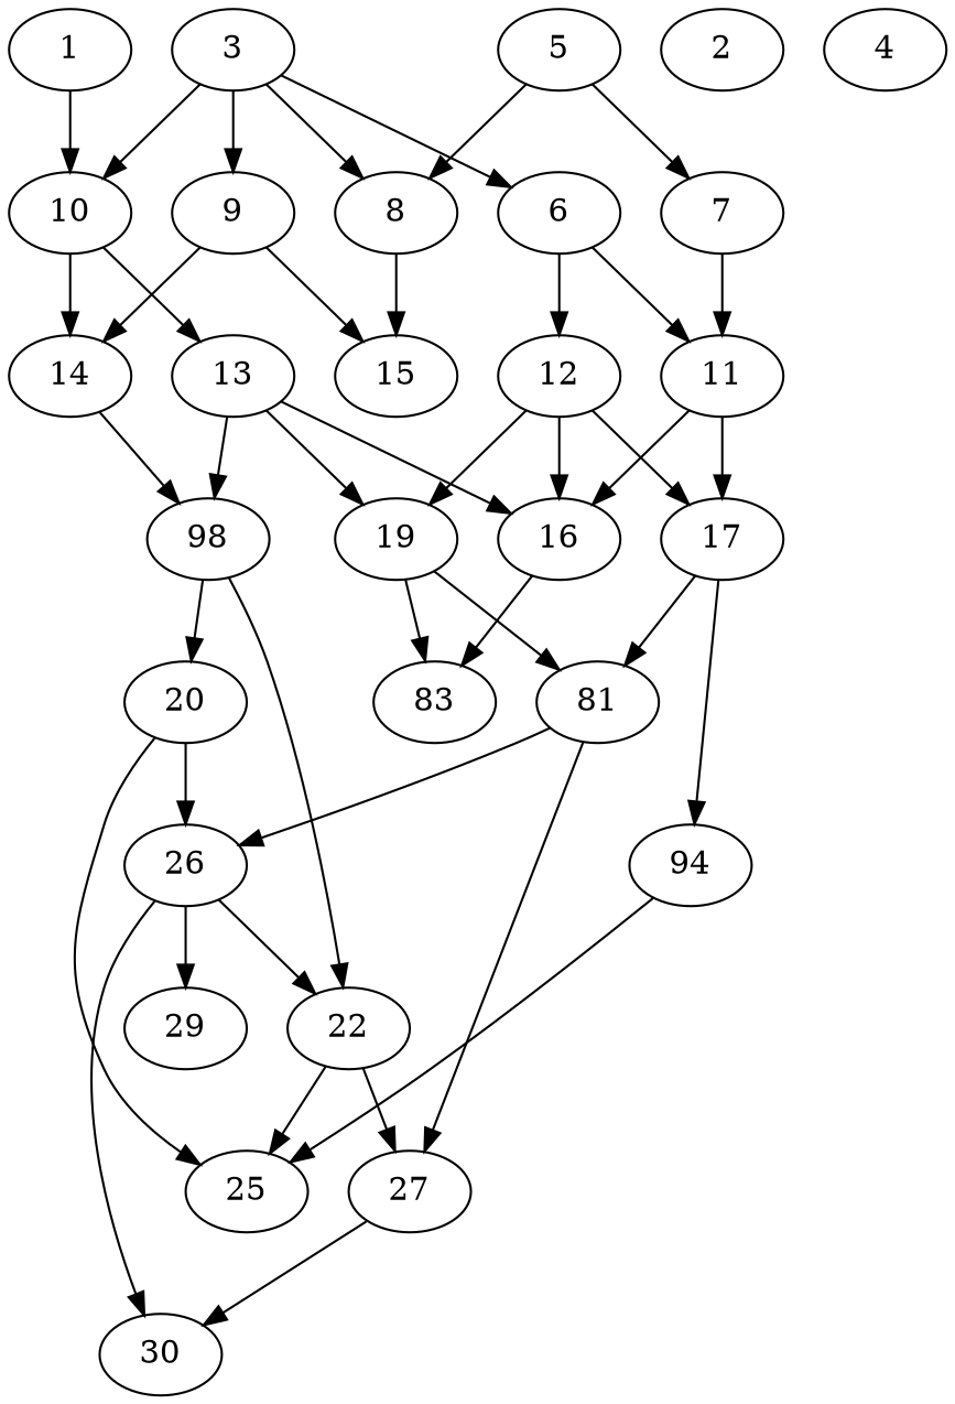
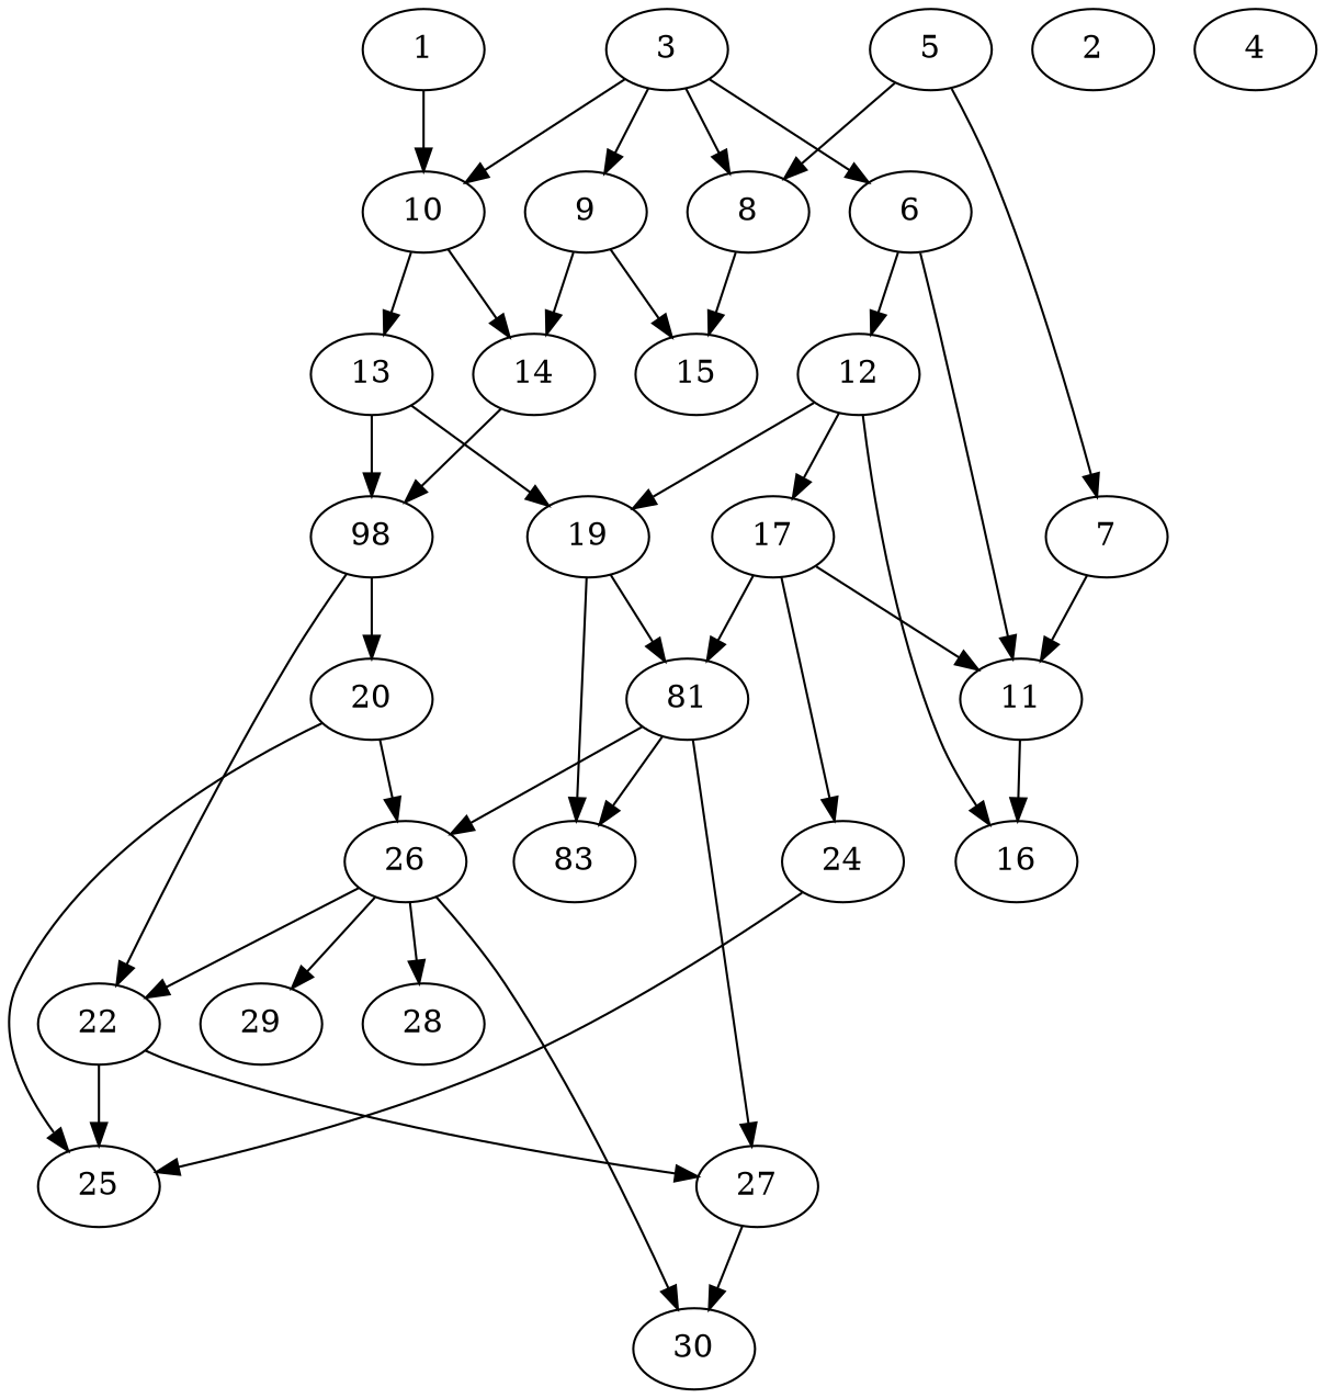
  digraph {
    node [alpha=0.10]
    1 [alpha=0.20 expect_size=12425216]
    10 [alpha=0.11 expect_size=47893504]
    14 [expect_size=50403328]
    13 [alpha=0.09 expect_size=16710656]
    n5 [alpha=0.05 expect_size=44802048 label=98]
    16 [alpha=0.12 expect_size=22404096]
    19 [alpha=0.14 expect_size=41944064]
    2 [alpha=0.17 expect_size=35090432]
    3 [alpha=0.14 expect_size=5863424]
    6 [alpha=0.01 expect_size=47056896]
    8 [alpha=0.19 expect_size=38576128]
    9 [expect_size=25400320]
    11 [alpha=0.02 expect_size=23558144]
    12 [alpha=0.16 expect_size=23222272]
    15 [alpha=0.08 expect_size=39925760]
    17 [alpha=0.09 expect_size=24355840]
    4 [alpha=0.16 expect_size=8172544]
    5 [alpha=0.13 expect_size=22615040]
    7 [alpha=0.09 expect_size=5384192]
    n20 [alpha=0.07 expect_size=39901184 label=83]
    n21 [alpha=0.16 expect_size=44254208 label=81]
-   24 [alpha=0.04 expect_size=14201856 label=94]
+   24 [alpha=0.04 expect_size=14201856]
    20 [alpha=0.13 expect_size=17765376]
    22 [alpha=0.11 expect_size=48885760]
    26 [expect_size=9730048]
    27 [alpha=0.12 expect_size=38891520]
    25 [alpha=0.08 expect_size=37981184]
+   28 [alpha=0.08 expect_size=12050432]
    29 [alpha=0.12 expect_size=24150016]
    30 [alpha=0.15 expect_size=9509888]
    1 -> 10
    10 -> 14
    10 -> 13
    14 -> n5
    13 -> n5
-   13 -> 16
    13 -> 19
    n5 -> 20
    n5 -> 22
-   16 -> n20
+   n21 -> n20
    19 -> n20
    19 -> n21
    3 -> 10
    3 -> 6
    3 -> 8
    3 -> 9
    6 -> 11
    6 -> 12
    8 -> 15
    9 -> 14
    9 -> 15
    11 -> 16
-   11 -> 17
+   17 -> 11
    12 -> 16
    12 -> 19
    12 -> 17
    17 -> n21
    17 -> 24
    5 -> 8
    5 -> 7
    7 -> 11
    n21 -> 26
    n21 -> 27
    24 -> 25
    20 -> 26
    20 -> 25
    22 -> 27
    22 -> 25
    26 -> 22
+   26 -> 28
    26 -> 29
    26 -> 30
    27 -> 30
  }
